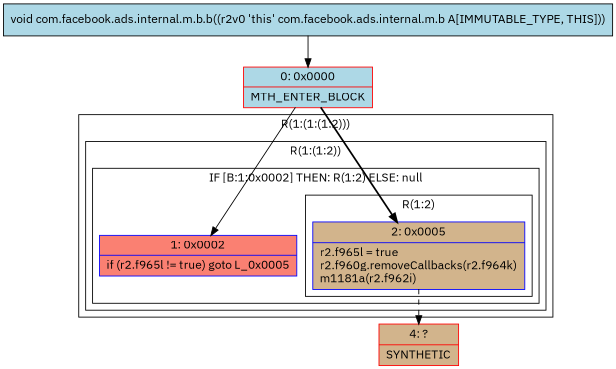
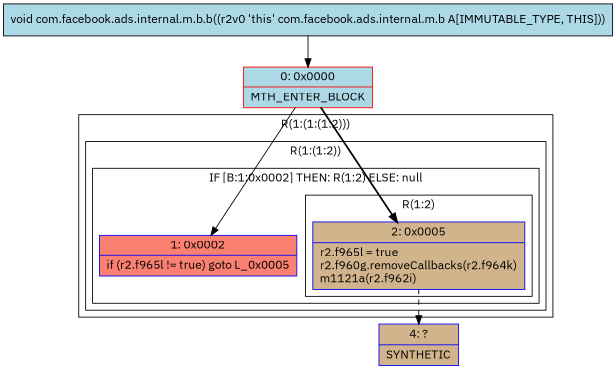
  digraph {
    fontname="IBM Plex Sans"
    node [color=blue fillcolor=tan fontname="IBM Plex Sans" shape=record style=filled]
    edge [fontname="IBM Plex Sans" style=solid]
-   n1 [label="{2\:\ 0x0005|r2.f965l = true\lr2.f960g.removeCallbacks(r2.f964k)\lm1181a(r2.f962i)\l}"]
+   n1 [label="{2\:\ 0x0005|r2.f965l = true\lr2.f960g.removeCallbacks(r2.f964k)\lm1121a(r2.f962i)\l}"]
    n2 [fillcolor=salmon label="{1\:\ 0x0002|if (r2.f965l != true) goto L_0x0005\l}"]
-   n3 [color=red label="{4\:\ ?|SYNTHETIC\l}"]
+   n3 [label="{4\:\ ?|SYNTHETIC\l}"]
    n4 [color=red fillcolor=lightblue label="{0\:\ 0x0000|MTH_ENTER_BLOCK\l}"]
    n5 [fillcolor=lightblue label="{void com.facebook.ads.internal.m.b.b((r2v0 'this' com.facebook.ads.internal.m.b A[IMMUTABLE_TYPE, THIS])) }" color=""]
    subgraph cluster_1 {
      label="R(1:(1:(1:2)))"
      subgraph cluster_2 {
        label="R(1:(1:2))"
        subgraph cluster_3 {
          label="IF [B:1:0x0002] THEN: R(1:2) ELSE: null"
          n2
          subgraph cluster_4 {
            label="R(1:2)"
            n1
          }
        }
      }
    }
    n1 -> n3 [style=dashed]
    n4 -> n1 [style=bold]
    n4 -> n2
    n5 -> n4
  }
